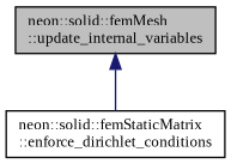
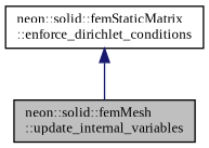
  digraph {
    rankdir=TB
    fontname="Liberation Serif"
    node [color=black fontname="Liberation Serif" fontsize=10 shape=record style=filled]
    n1 [fillcolor=grey75 fontcolor=black height=0.2 label="neon::solid::femMesh\l::update_internal_variables" width=0.4]
    n2 [fillcolor=white height=0.2 label="neon::solid::femStaticMatrix\l::enforce_dirichlet_conditions" width=0.4]
-   n1 -> n2 [color=midnightblue dir=back fontname="Liberation Serif" fontsize=10 labelfontname=Helvetica labelfontsize=10 style=solid]
+   n2 -> n1 [color=midnightblue dir=back fontname="Liberation Serif" fontsize=10 labelfontname=Helvetica labelfontsize=10 style=solid]
  }
